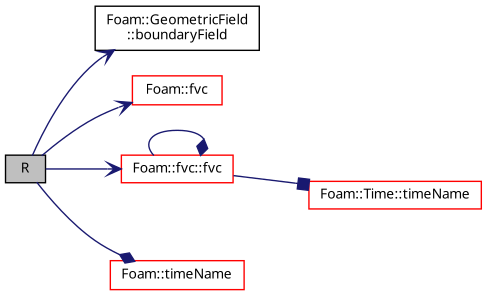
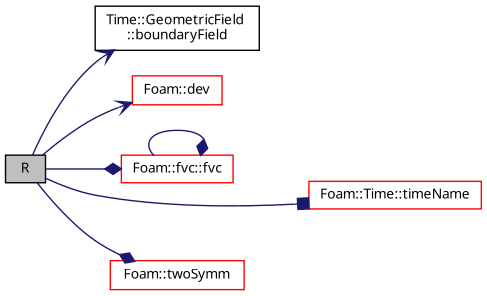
  digraph {
    fontname="Noto Sans"
    rankdir=LR
    node [color=red fontname="Noto Sans" fontsize=10 shape=record]
    edge [arrowhead=vee color=midnightblue fontname="Noto Sans" fontsize=10 labelfontname=FreeSans labelfontsize=10 style=solid]
    n1 [color=black fillcolor=grey75 fontcolor=black height=0.2 label=R style=filled width=0.4]
-   n2 [color=black height=0.2 label="Foam::GeometricField\l::boundaryField" width=0.4]
-   n3 [height=0.2 label="Foam::fvc" width=0.4]
+   n2 [color=black height=0.2 label="Time::GeometricField\l::boundaryField" width=0.4]
+   n3 [height=0.2 label="Foam::dev" width=0.4]
    n4 [height=0.2 label="Foam::fvc::fvc" width=0.4]
    n5 [height=0.2 label="Foam::Time::timeName" width=0.4]
-   n6 [height=0.2 label="Foam::timeName" width=0.4]
+   n6 [height=0.2 label="Foam::twoSymm" width=0.4]
    n1 -> n2
    n1 -> n3
-   n1 -> n4
-   n4 -> n5 [arrowhead=box]
+   n1 -> n4 [arrowhead=diamond]
+   n1 -> n5 [arrowhead=box]
    n1 -> n6 [arrowhead=diamond]
    n4 -> n4 [arrowhead=diamond]
  }
